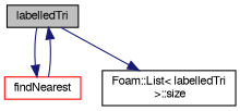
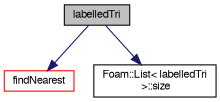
  digraph {
    rankdir=TB
    node [color=black fontname=FreeSans fontsize=10 shape=record]
    edge [color=midnightblue fontname=FreeSans fontsize=10 labelfontname=FreeSans labelfontsize=10 style=solid]
    n1 [fillcolor=grey75 fontcolor=black height=0.2 label=labelledTri style=filled width=0.4]
    n2 [color=red height=0.2 label=findNearest width=0.4]
    n3 [height=0.2 label="Foam::List\< labelledTri\l \>::size" width=0.4]
    n1 -> n2
    n1 -> n3
-   n2 -> n1
  }
